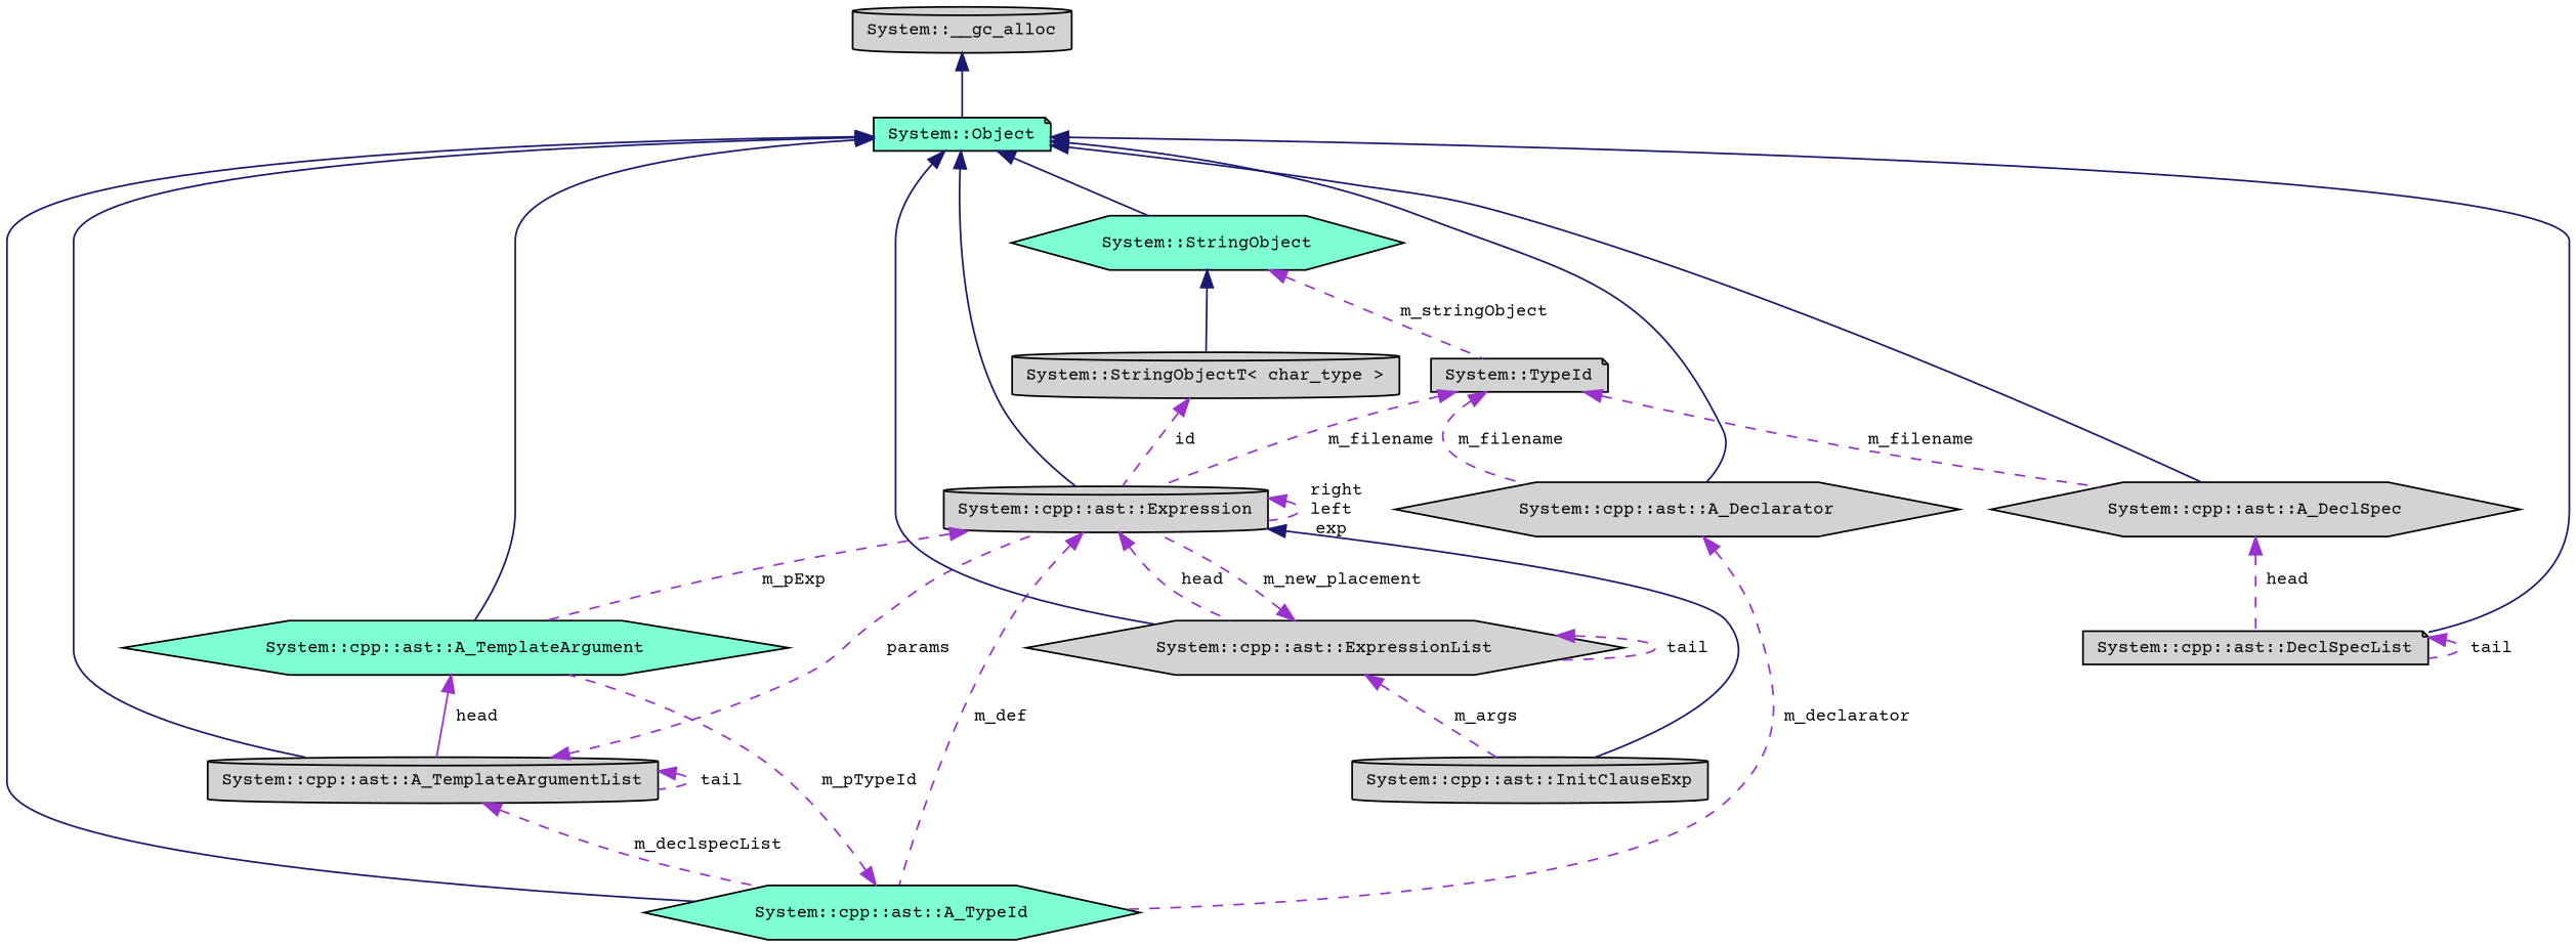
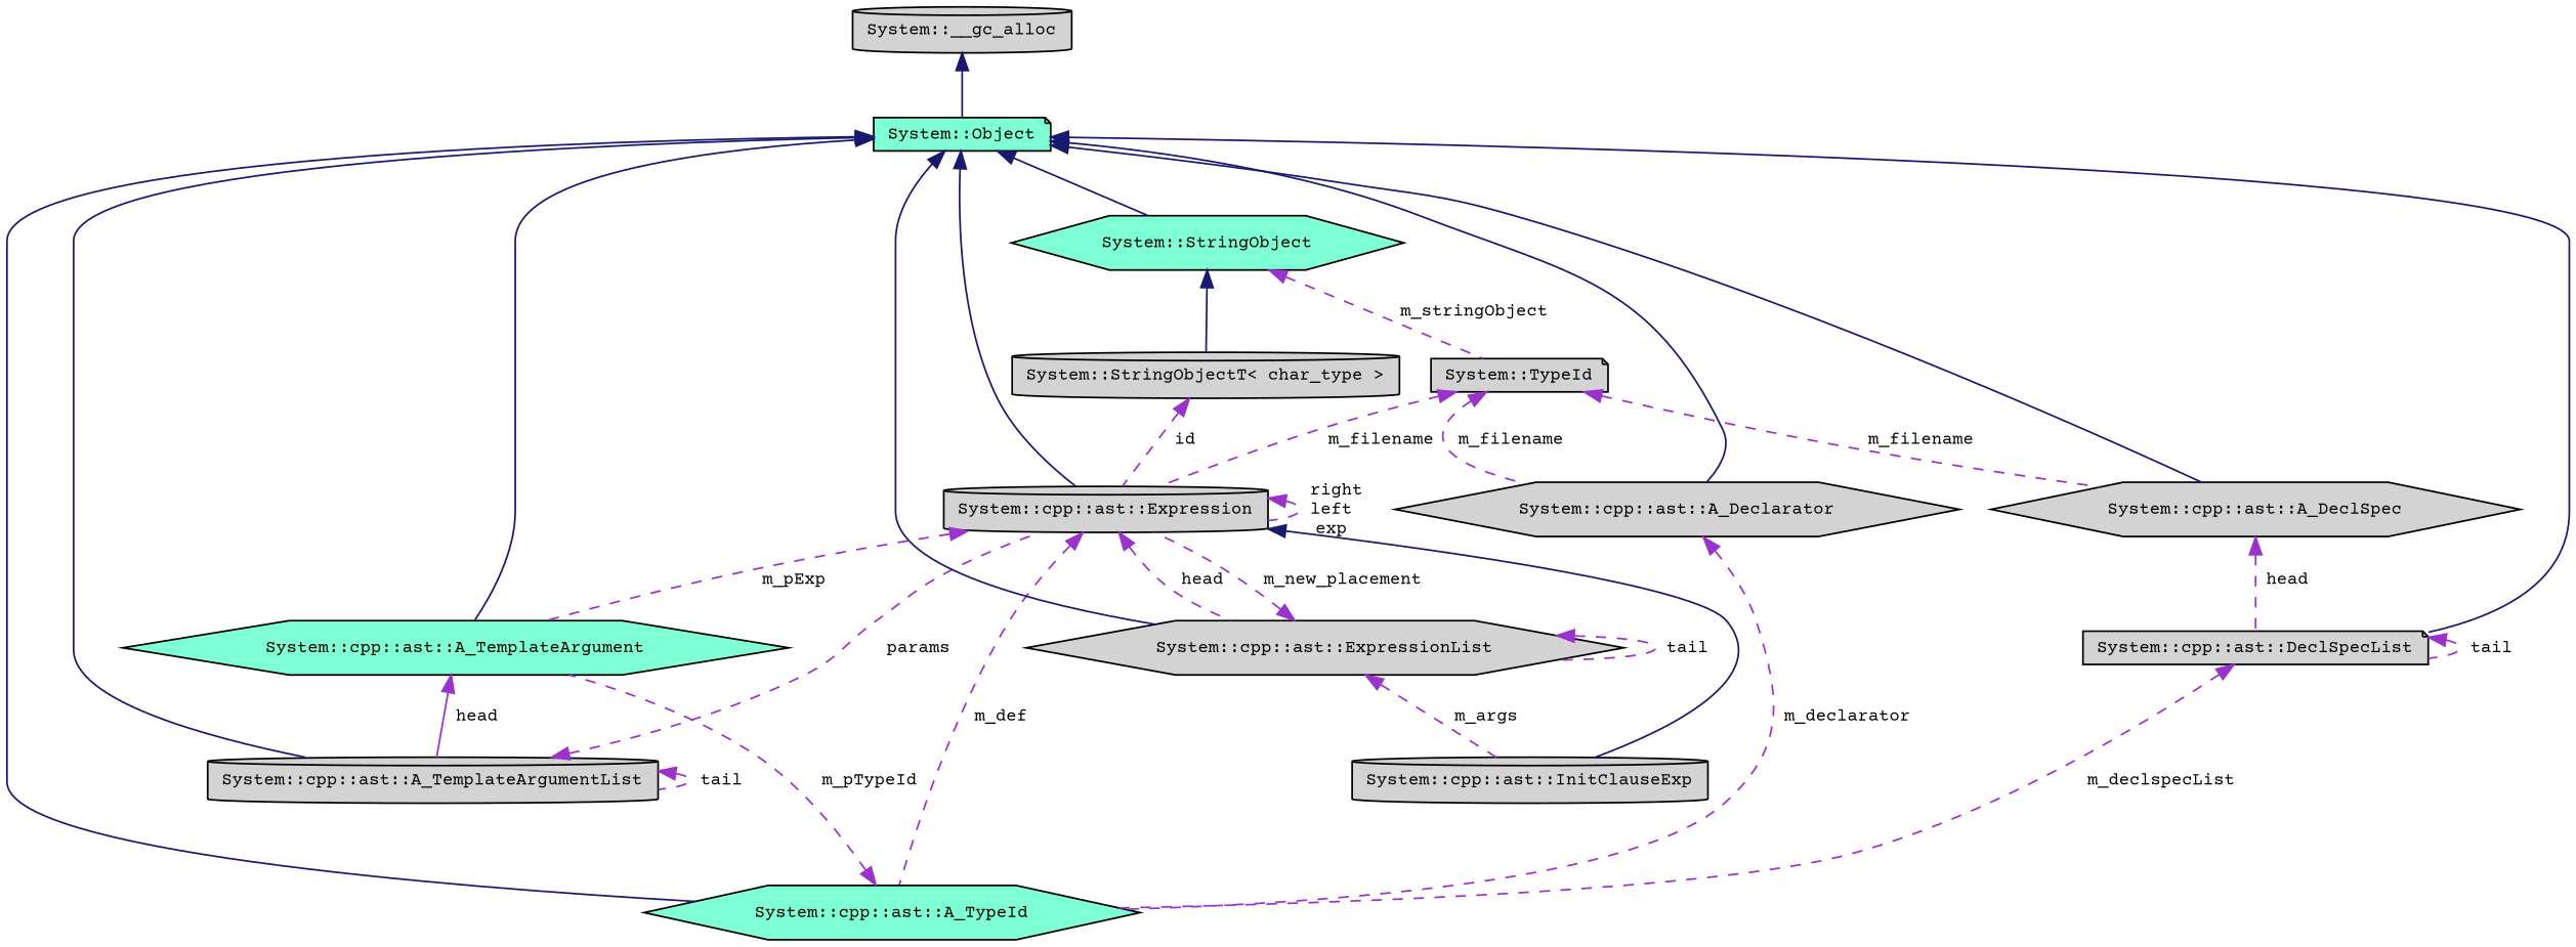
  digraph {
    fontname="Courier Prime"
    rankdir=TB
    node [color=black fillcolor=lightgrey fontname="Courier Prime" fontsize=10 shape=hexagon style=filled]
    edge [color=darkorchid3 dir=back fontname="Courier Prime" fontsize=10 labelfontname=Helvetica labelfontsize=10 style=dashed]
    n1 [fontcolor=black height=0.2 label="System::cpp::ast::InitClauseExp" shape=cylinder width=0.4]
    n2 [height=0.2 label="System::cpp::ast::Expression" shape=cylinder width=0.4]
    n3 [height=0.2 label="System::cpp::ast::ExpressionList" width=0.4]
    n4 [fillcolor=aquamarine height=0.2 label="System::cpp::ast::A_TemplateArgument" width=0.4]
    n5 [fillcolor=aquamarine height=0.2 label="System::cpp::ast::A_TypeId" width=0.4]
    n6 [height=0.2 label="System::cpp::ast::A_TemplateArgumentList" shape=cylinder width=0.4]
    n7 [fillcolor=aquamarine height=0.2 label="System::Object" shape=note width=0.4]
    n8 [fillcolor=aquamarine height=0.2 label="System::StringObject" width=0.4]
    n9 [height=0.2 label="System::cpp::ast::DeclSpecList" shape=note width=0.4]
    n10 [height=0.2 label="System::cpp::ast::A_DeclSpec" width=0.4]
    n11 [height=0.2 label="System::cpp::ast::A_Declarator" width=0.4]
    n12 [height=0.2 label="System::TypeId" shape=note width=0.4]
    n13 [height=0.2 label="System::StringObjectT\< char_type \>" shape=cylinder width=0.4]
    n14 [height=0.2 label="System::__gc_alloc" shape=cylinder width=0.4]
    n2 -> n1 [color=midnightblue style=solid]
    n2 -> n2 [label=" right\nleft\nexp"]
    n2 -> n3 [label=" head"]
    n2 -> n4 [label=" m_pExp"]
    n2 -> n5 [label=" m_def"]
    n3 -> n1 [label=" m_args"]
    n3 -> n2 [label=" m_new_placement"]
    n3 -> n3 [label=" tail"]
    n4 -> n6 [label=" head" style=solid]
    n5 -> n4 [label=" m_pTypeId"]
    n6 -> n2 [label=" params"]
    n6 -> n6 [label=" tail"]
    n7 -> n2 [color=midnightblue style=solid]
    n7 -> n3 [color=midnightblue style=solid]
    n7 -> n4 [color=midnightblue style=solid]
    n7 -> n5 [color=midnightblue style=solid]
    n7 -> n6 [color=midnightblue style=solid]
    n7 -> n8 [color=midnightblue style=solid]
    n7 -> n9 [color=midnightblue style=solid]
    n7 -> n10 [color=midnightblue style=solid]
    n7 -> n11 [color=midnightblue style=solid]
    n8 -> n12 [label=" m_stringObject"]
    n8 -> n13 [color=midnightblue style=solid]
-   n6 -> n5 [label=" m_declspecList"]
+   n9 -> n5 [label=" m_declspecList"]
    n9 -> n9 [label=" tail"]
    n10 -> n9 [label=" head"]
    n11 -> n5 [label=" m_declarator"]
    n12 -> n2 [label=" m_filename"]
    n12 -> n10 [label=" m_filename"]
    n12 -> n11 [label=" m_filename"]
    n13 -> n2 [label=" id"]
    n14 -> n7 [color=midnightblue style=solid]
  }
